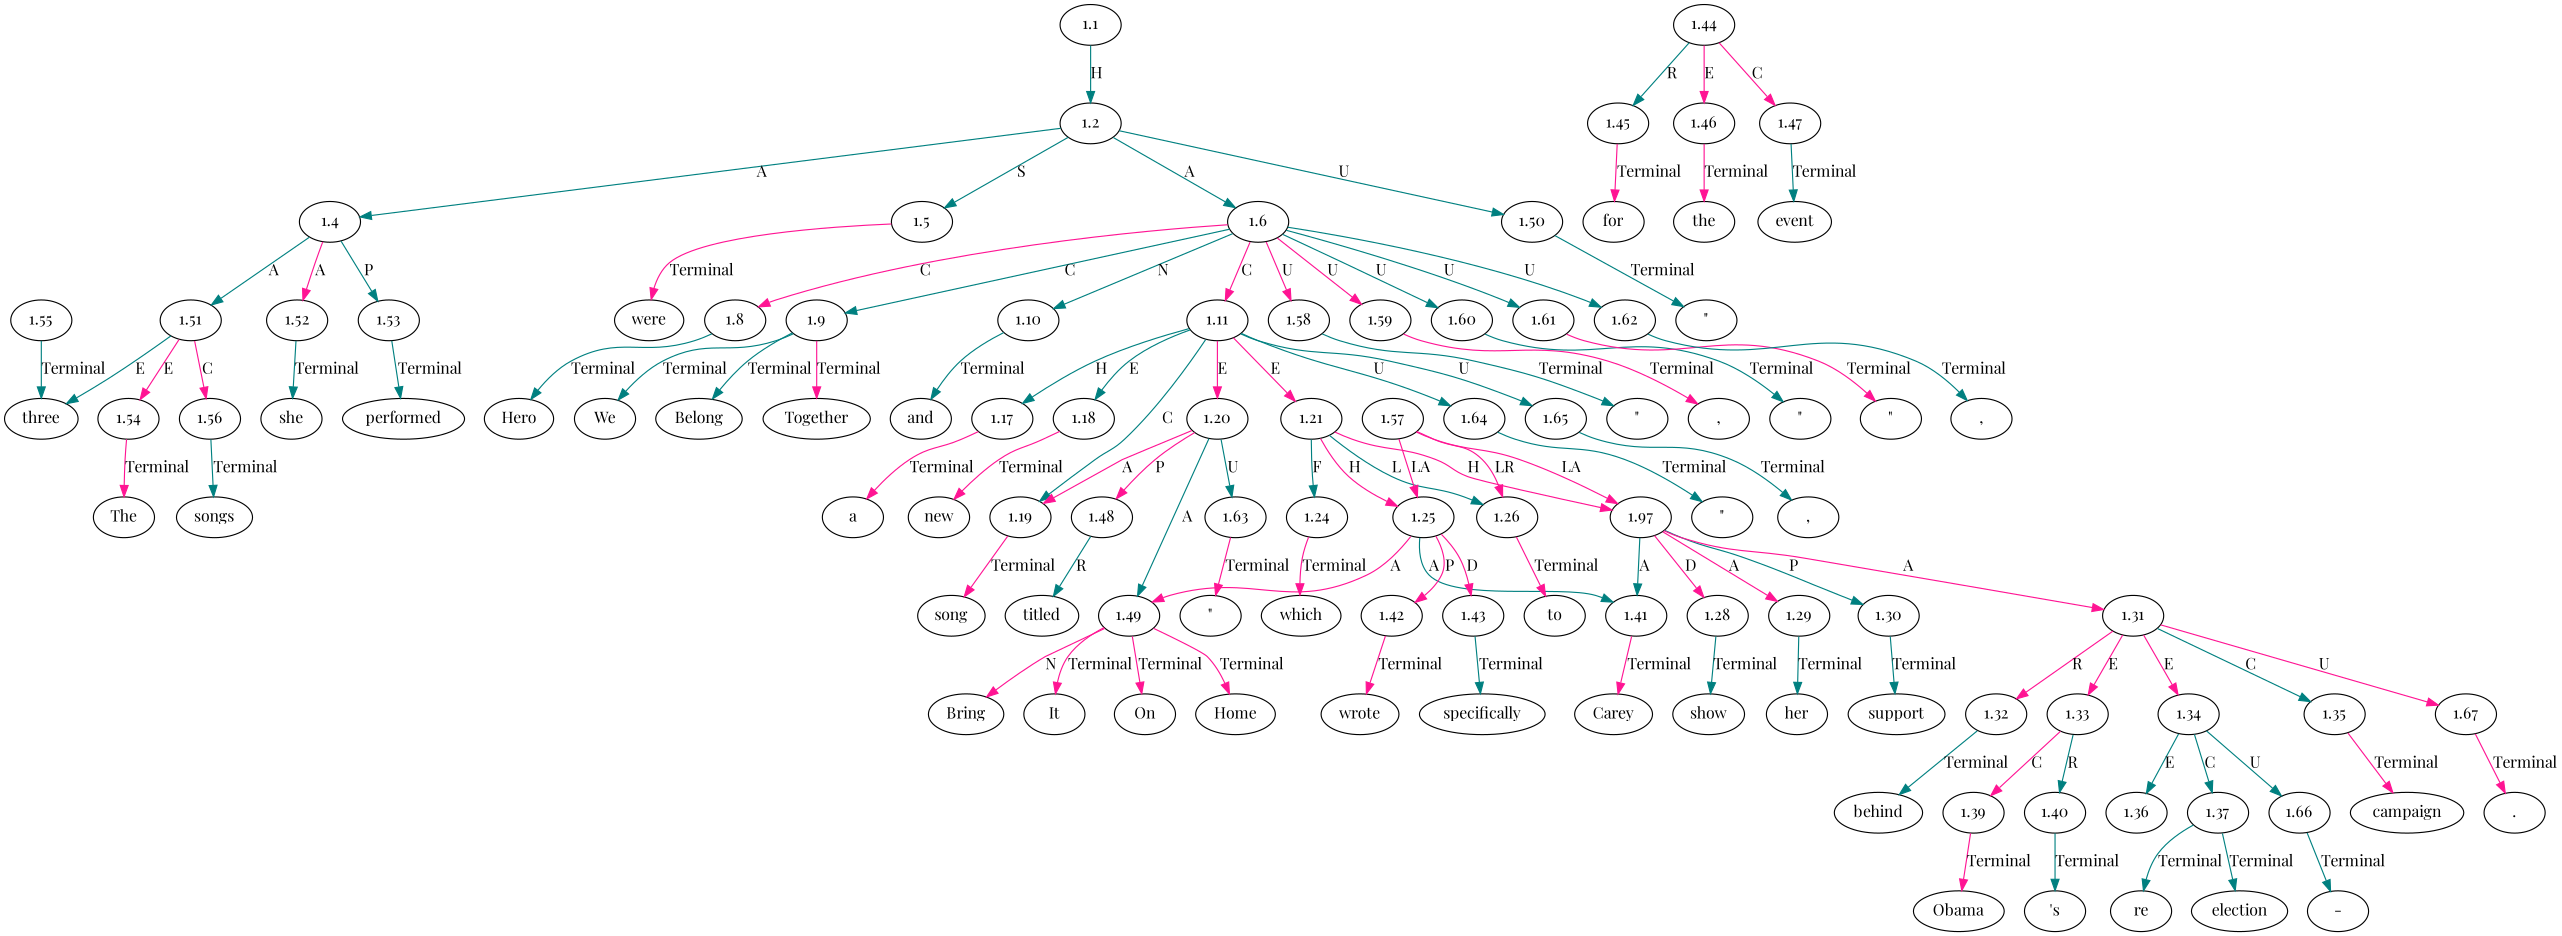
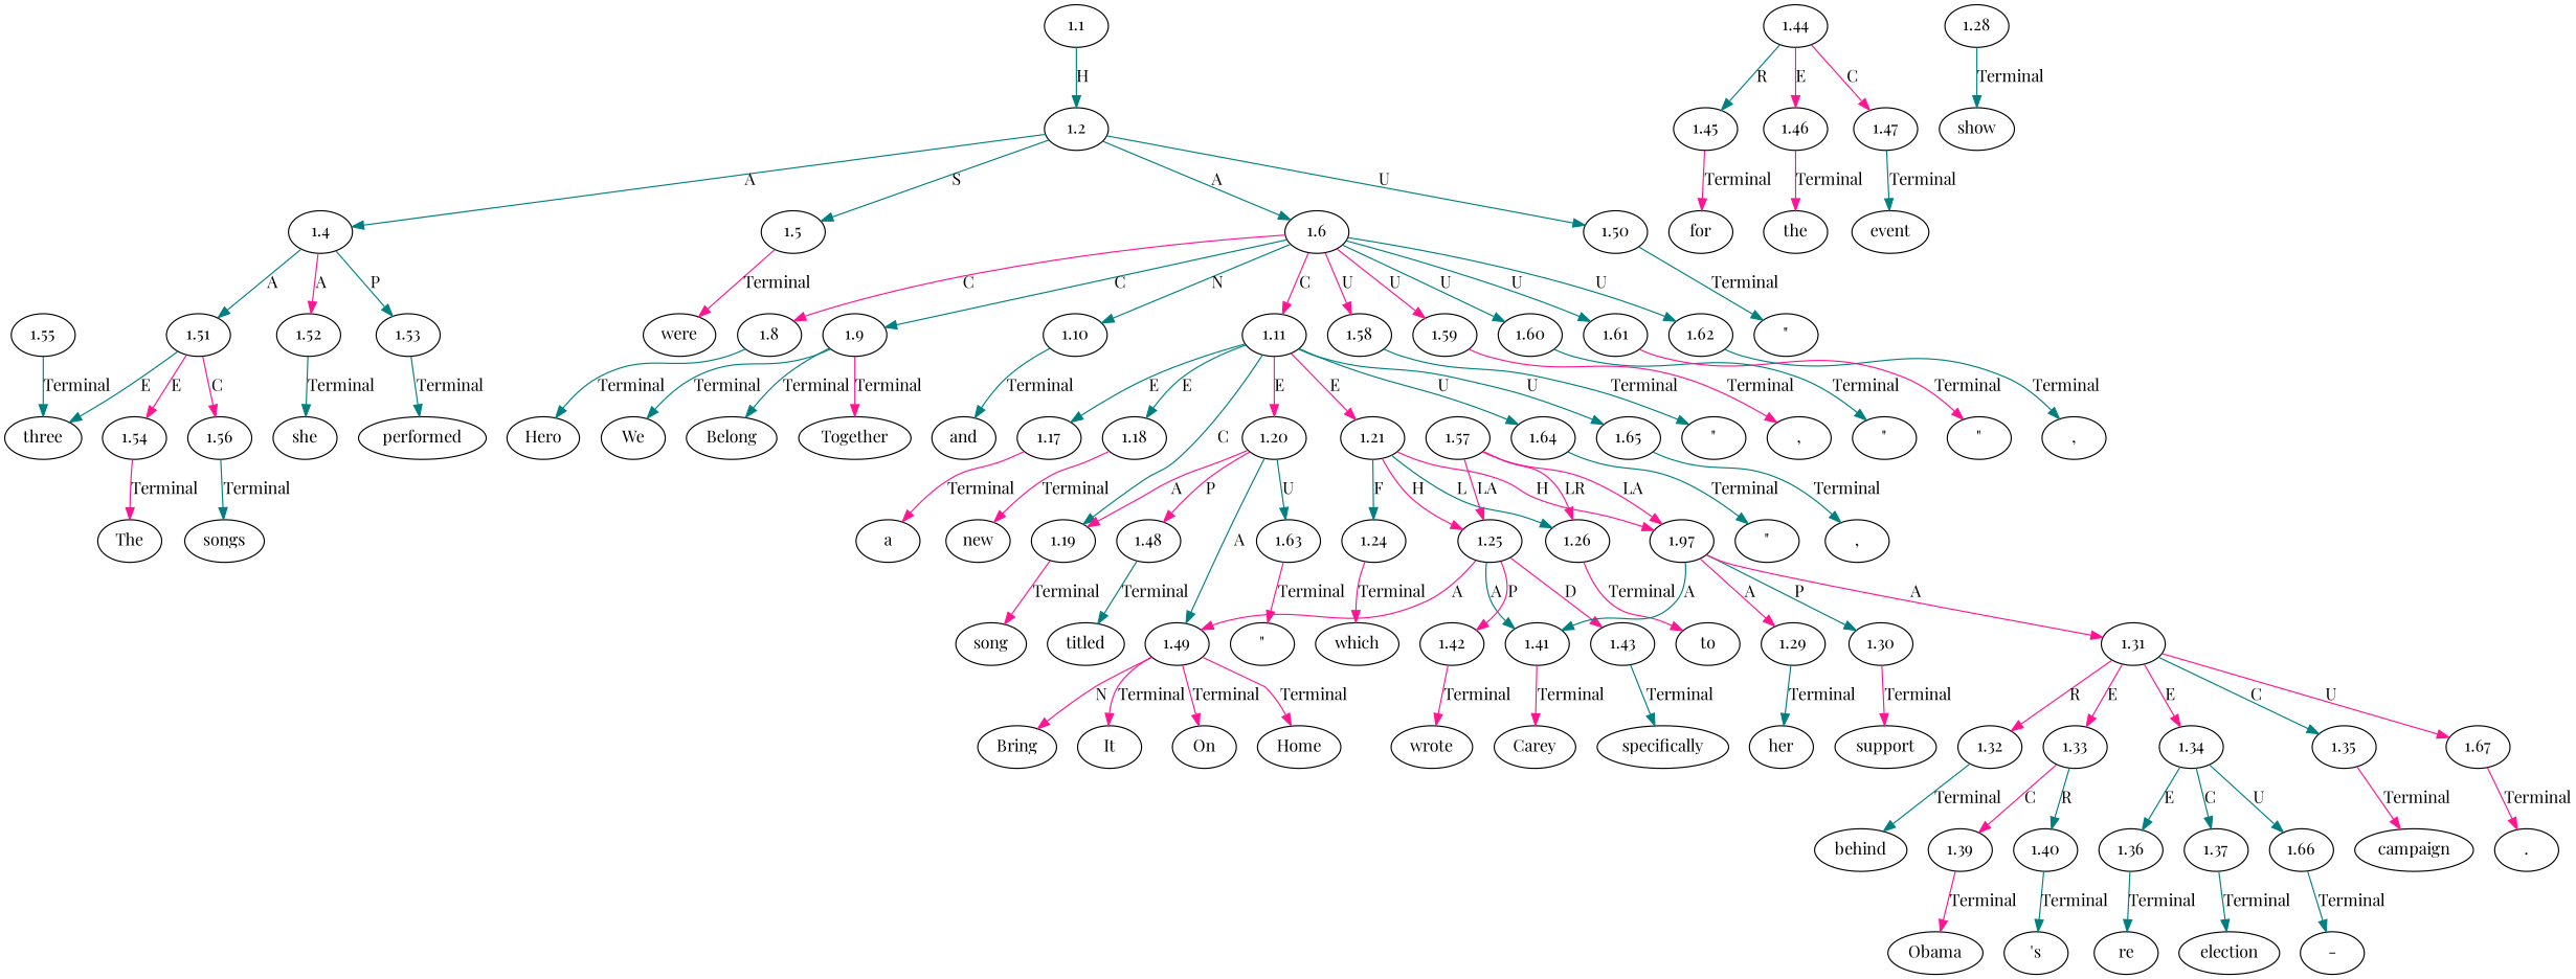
  digraph {
    fontname="Playfair Display"
    node [fontname="Playfair Display" ordering=out]
    edge [color=teal fontname="Playfair Display" ordering=out]
    n1 [label=The]
    n2 [label=","]
    n3 [label="\""]
    n4 [label=We]
    n5 [label=Belong]
    n6 [label=Together]
    n7 [label="\""]
    n8 [label=","]
    n9 [label=and]
    n10 [label=a]
    n11 [label=new]
    n12 [label=three]
    n13 [label=song]
    n14 [label=titled]
    n15 [label="\""]
    n16 [label=Bring]
    n17 [label=It]
    n18 [label=On]
    n19 [label=Home]
    n20 [label="\""]
    n21 [label=","]
    n22 [label=which]
    n23 [label=songs]
    n24 [label=Carey]
    n25 [label=wrote]
    n26 [label=specifically]
    n27 [label=for]
    n28 [label=the]
    n29 [label=event]
    n30 [label=to]
    n31 [label=show]
    n32 [label=her]
    n33 [label=support]
    n34 [label=she]
    n35 [label=behind]
    n36 [label=Obama]
    n37 [label="'s"]
    n38 [label=re]
    n39 [label="-"]
    n40 [label=election]
    n41 [label=campaign]
    n42 [label="."]
    n43 [label=performed]
    n44 [label=were]
    n45 [label="\""]
    n46 [label=Hero]
    n47 [label="\""]
    n48 [label=1.1]
    n49 [label=1.2]
    n50 [label=1.4]
    n51 [label=1.5]
    n52 [label=1.6]
    n53 [label=1.50]
    n54 [label=1.51]
    n55 [label=1.52]
    n56 [label=1.53]
    n57 [label=1.8]
    n58 [label=1.9]
    n59 [label=1.10]
    n60 [label=1.11]
    n61 [label=1.58]
    n62 [label=1.59]
    n63 [label=1.60]
    n64 [label=1.61]
    n65 [label=1.62]
    n66 [label=1.54]
    n67 [label=1.56]
    n68 [label=1.17]
    n69 [label=1.18]
    n70 [label=1.19]
    n71 [label=1.20]
    n72 [label=1.21]
    n73 [label=1.64]
    n74 [label=1.65]
    n75 [label=1.48]
    n76 [label=1.49]
    n77 [label=1.63]
    n78 [label=1.24]
    n79 [label=1.25]
    n80 [label=1.26]
    n81 [label=1.97]
    n82 [label=1.41]
    n83 [label=1.42]
    n84 [label=1.43]
    n85 [label=1.28]
    n86 [label=1.29]
    n87 [label=1.30]
    n88 [label=1.31]
    n89 [label=1.44]
    n90 [label=1.45]
    n91 [label=1.46]
    n92 [label=1.47]
    n93 [label=1.32]
    n94 [label=1.33]
    n95 [label=1.34]
    n96 [label=1.35]
    n97 [label=1.67]
    n98 [label=1.39]
    n99 [label=1.40]
    n100 [label=1.36]
    n101 [label=1.37]
    n102 [label=1.66]
    n103 [label=1.55]
    n104 [label=1.57]
    n48 -> n49 [label=H]
    n49 -> n50 [label=A]
    n49 -> n51 [label=S]
    n49 -> n52 [label=A]
    n49 -> n53 [label=U]
    n50 -> n54 [label=A]
    n50 -> n55 [color=deeppink label=A]
    n50 -> n56 [label=P]
    n51 -> n44 [color=deeppink label=Terminal]
    n52 -> n57 [color=deeppink label=C]
    n52 -> n58 [label=C]
    n52 -> n59 [label=N]
    n52 -> n60 [color=deeppink label=C]
    n52 -> n61 [color=deeppink label=U]
    n52 -> n62 [color=deeppink label=U]
    n52 -> n63 [label=U]
    n52 -> n64 [label=U]
    n52 -> n65 [label=U]
    n53 -> n45 [label=Terminal]
    n54 -> n12 [label=E]
    n54 -> n66 [color=deeppink label=E]
    n54 -> n67 [color=deeppink label=C]
    n55 -> n34 [label=Terminal]
    n56 -> n43 [label=Terminal]
    n57 -> n46 [label=Terminal]
    n58 -> n4 [label=Terminal]
    n58 -> n5 [label=Terminal]
    n58 -> n6 [color=deeppink label=Terminal]
    n59 -> n9 [label=Terminal]
-   n60 -> n68 [label=H]
+   n60 -> n68 [label=E]
    n60 -> n69 [label=E]
    n60 -> n70 [label=C]
    n60 -> n71 [color=deeppink label=E]
    n60 -> n72 [color=deeppink label=E]
    n60 -> n73 [label=U]
    n60 -> n74 [label=U]
    n61 -> n47 [label=Terminal]
    n62 -> n2 [color=deeppink label=Terminal]
    n63 -> n3 [label=Terminal]
    n64 -> n7 [color=deeppink label=Terminal]
    n65 -> n8 [label=Terminal]
    n66 -> n1 [color=deeppink label=Terminal]
    n67 -> n23 [label=Terminal]
    n68 -> n10 [color=deeppink label=Terminal]
    n69 -> n11 [color=deeppink label=Terminal]
    n70 -> n13 [color=deeppink label=Terminal]
    n71 -> n70 [color=deeppink label=A]
    n71 -> n75 [color=deeppink label=P]
    n71 -> n76 [label=A]
    n71 -> n77 [label=U]
    n72 -> n78 [label=F]
    n72 -> n79 [color=deeppink label=H]
    n72 -> n80 [label=L]
    n72 -> n81 [color=deeppink label=H]
    n73 -> n20 [label=Terminal]
    n74 -> n21 [label=Terminal]
-   n75 -> n14 [label=R]
+   n75 -> n14 [label=Terminal]
    n76 -> n16 [color=deeppink label=N]
    n76 -> n17 [color=deeppink label=Terminal]
    n76 -> n18 [color=deeppink label=Terminal]
    n76 -> n19 [color=deeppink label=Terminal]
    n77 -> n15 [color=deeppink label=Terminal]
    n78 -> n22 [color=deeppink label=Terminal]
    n79 -> n76 [color=deeppink label=A]
    n79 -> n82 [label=A]
    n79 -> n83 [color=deeppink label=P]
    n79 -> n84 [color=deeppink label=D]
    n80 -> n30 [color=deeppink label=Terminal]
    n81 -> n82 [label=A]
-   n81 -> n85 [color=deeppink label=D]
    n81 -> n86 [color=deeppink label=A]
    n81 -> n87 [label=P]
    n81 -> n88 [color=deeppink label=A]
    n82 -> n24 [color=deeppink label=Terminal]
    n83 -> n25 [color=deeppink label=Terminal]
    n84 -> n26 [label=Terminal]
    n85 -> n31 [label=Terminal]
    n86 -> n32 [label=Terminal]
-   n87 -> n33 [label=Terminal]
+   n87 -> n33 [color=deeppink label=Terminal]
    n88 -> n93 [color=deeppink label=R]
    n88 -> n94 [color=deeppink label=E]
    n88 -> n95 [color=deeppink label=E]
    n88 -> n96 [label=C]
    n88 -> n97 [color=deeppink label=U]
    n89 -> n90 [label=R]
    n89 -> n91 [color=deeppink label=E]
    n89 -> n92 [color=deeppink label=C]
    n90 -> n27 [color=deeppink label=Terminal]
    n91 -> n28 [color=deeppink label=Terminal]
    n92 -> n29 [label=Terminal]
    n93 -> n35 [label=Terminal]
    n94 -> n98 [color=deeppink label=C]
    n94 -> n99 [label=R]
    n95 -> n100 [label=E]
    n95 -> n101 [label=C]
    n95 -> n102 [label=U]
    n96 -> n41 [color=deeppink label=Terminal]
    n97 -> n42 [color=deeppink label=Terminal]
    n98 -> n36 [color=deeppink label=Terminal]
    n99 -> n37 [label=Terminal]
-   n101 -> n38 [label=Terminal]
+   n100 -> n38 [label=Terminal]
    n101 -> n40 [label=Terminal]
    n102 -> n39 [label=Terminal]
    n103 -> n12 [label=Terminal]
    n104 -> n79 [color=deeppink label=LA]
    n104 -> n80 [color=deeppink label=LR]
    n104 -> n81 [color=deeppink label=LA]
  }
